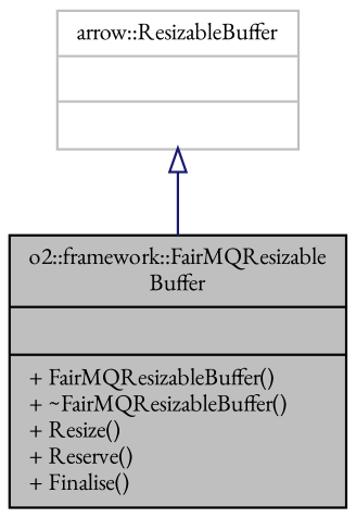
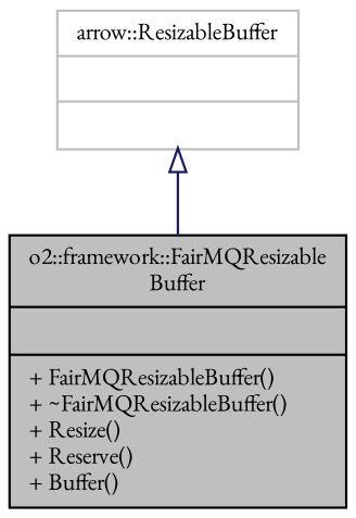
  digraph {
    fontname="EB Garamond"
    node [fontname="EB Garamond" fontsize=10 shape=record]
-   n1 [color=black fillcolor=grey75 fontcolor=black height=0.2 label="{o2::framework::FairMQResizable\lBuffer\n||+ FairMQResizableBuffer()\l+ ~FairMQResizableBuffer()\l+ Resize()\l+ Reserve()\l+ Finalise()\l}" style=filled width=0.4]
+   n1 [color=black fillcolor=grey75 fontcolor=black height=0.2 label="{o2::framework::FairMQResizable\lBuffer\n||+ FairMQResizableBuffer()\l+ ~FairMQResizableBuffer()\l+ Resize()\l+ Reserve()\l+ Buffer()\l}" style=filled width=0.4]
    n2 [color=grey75 height=0.2 label="{arrow::ResizableBuffer\n||}" width=0.4]
    n2 -> n1 [arrowtail=onormal color=midnightblue dir=back fontname="EB Garamond" fontsize=10 labelfontname=Helvetica labelfontsize=10 style=solid]
  }
